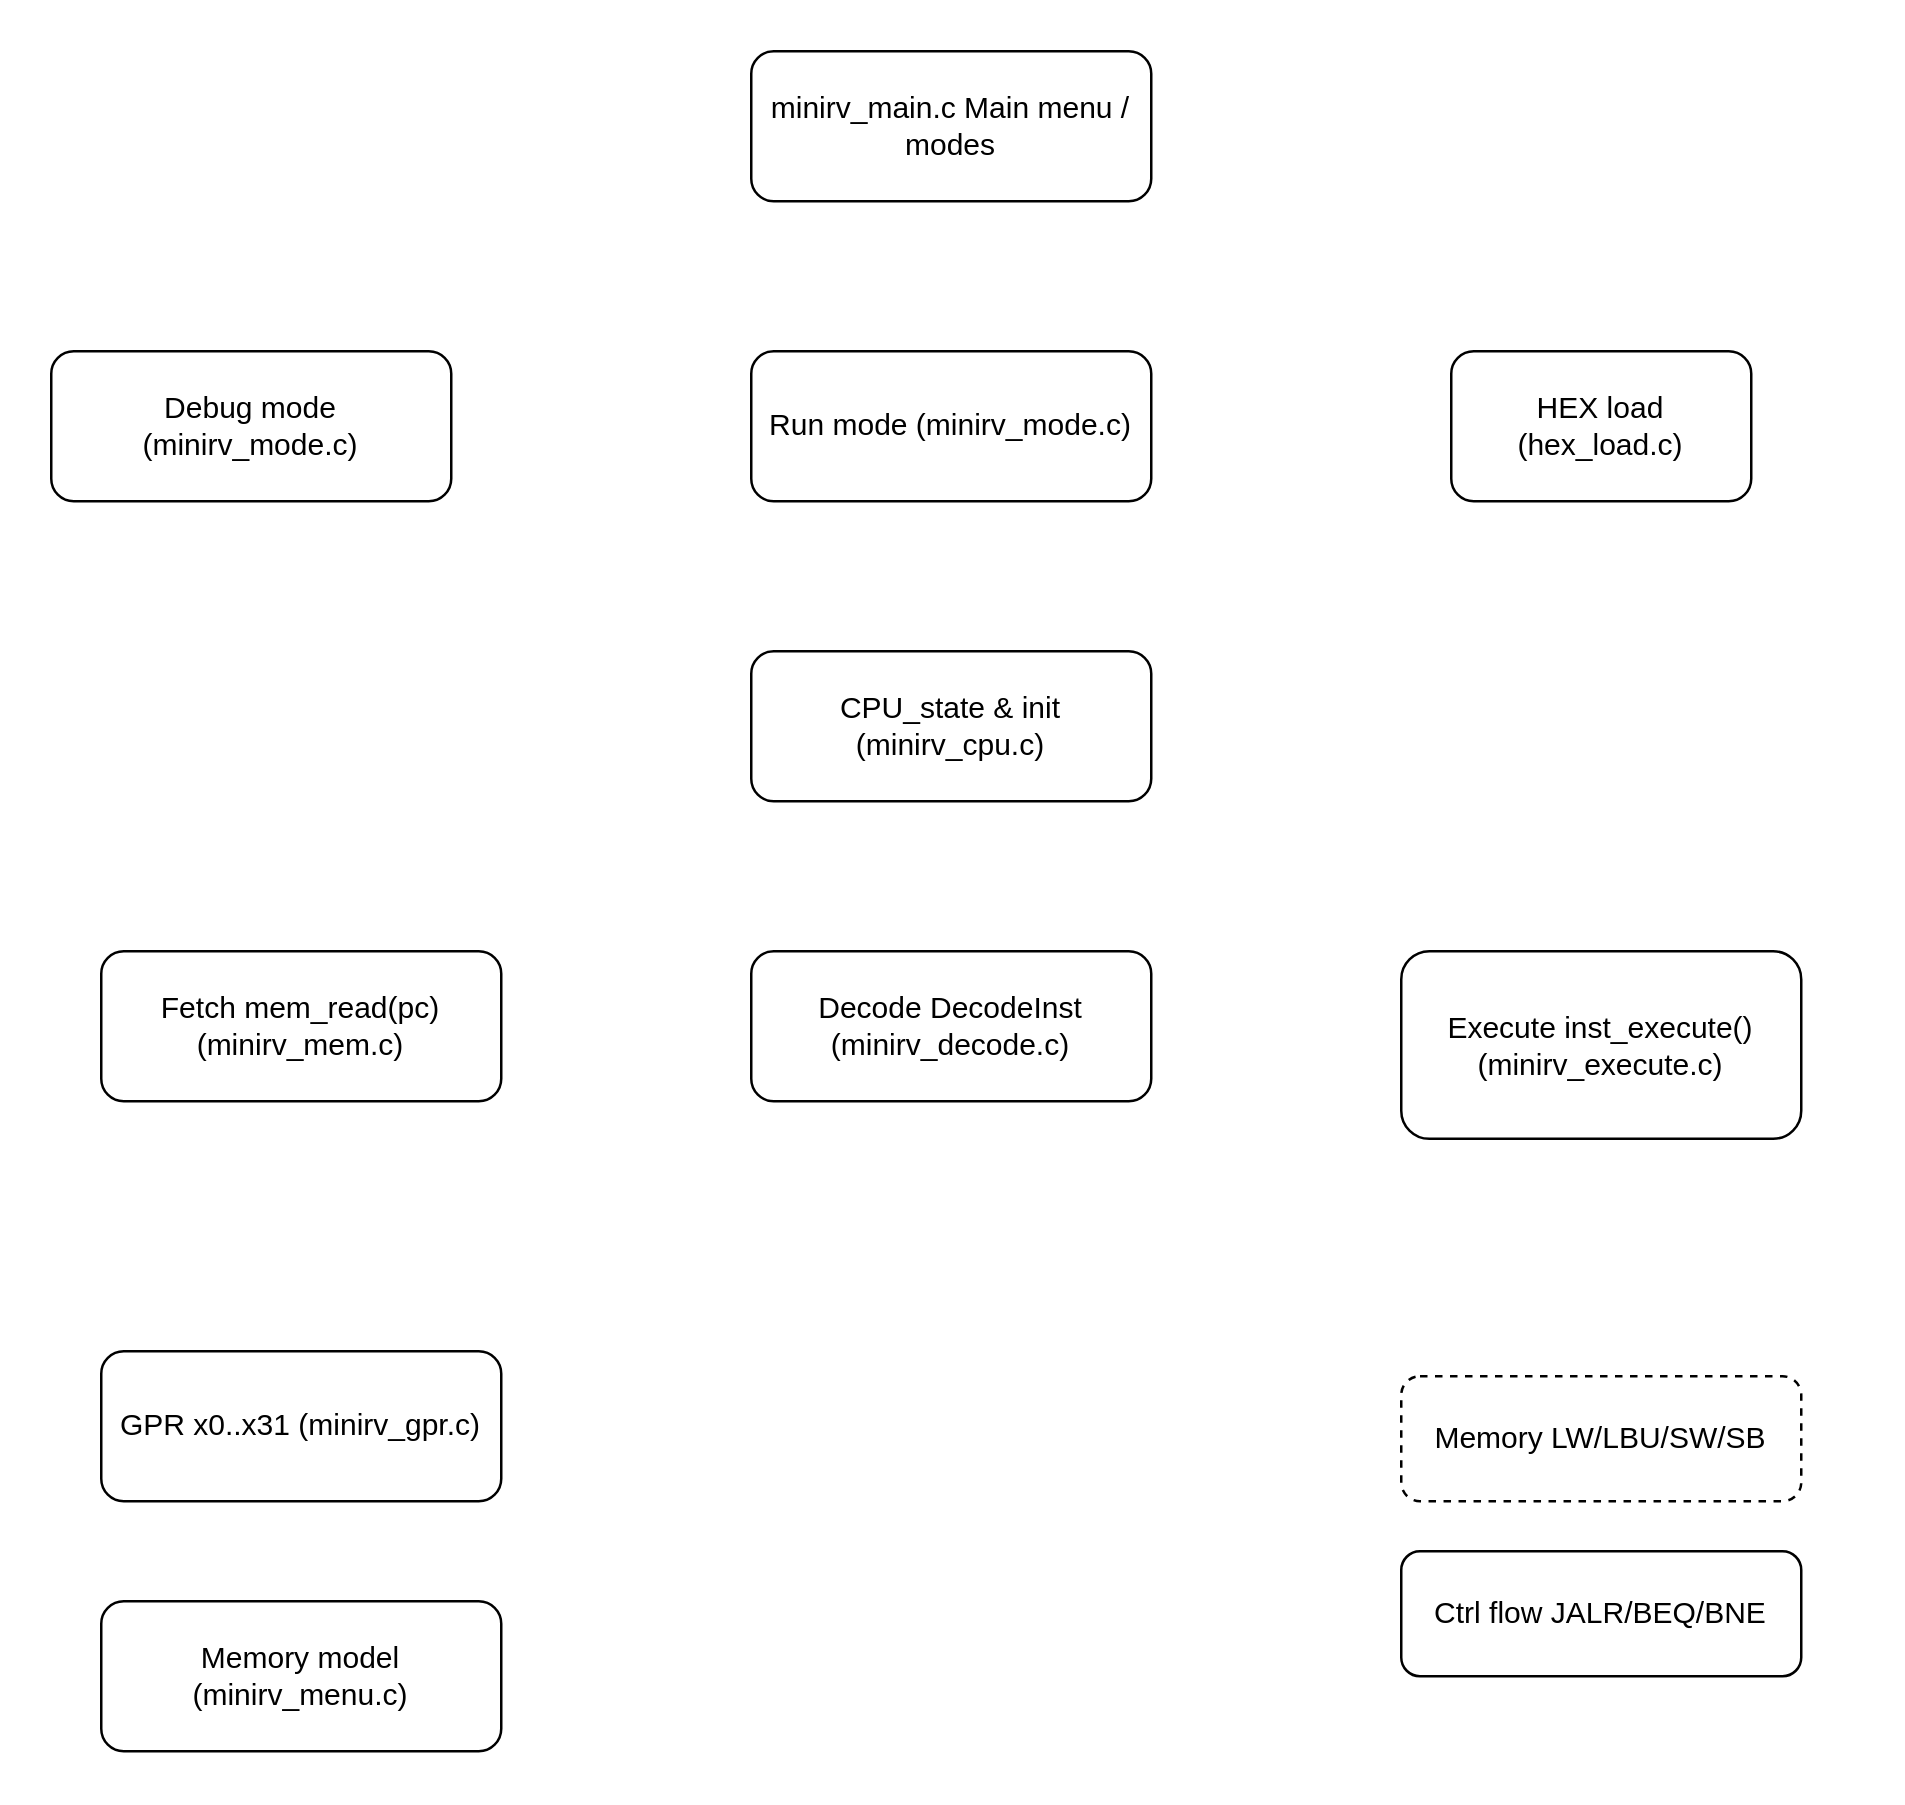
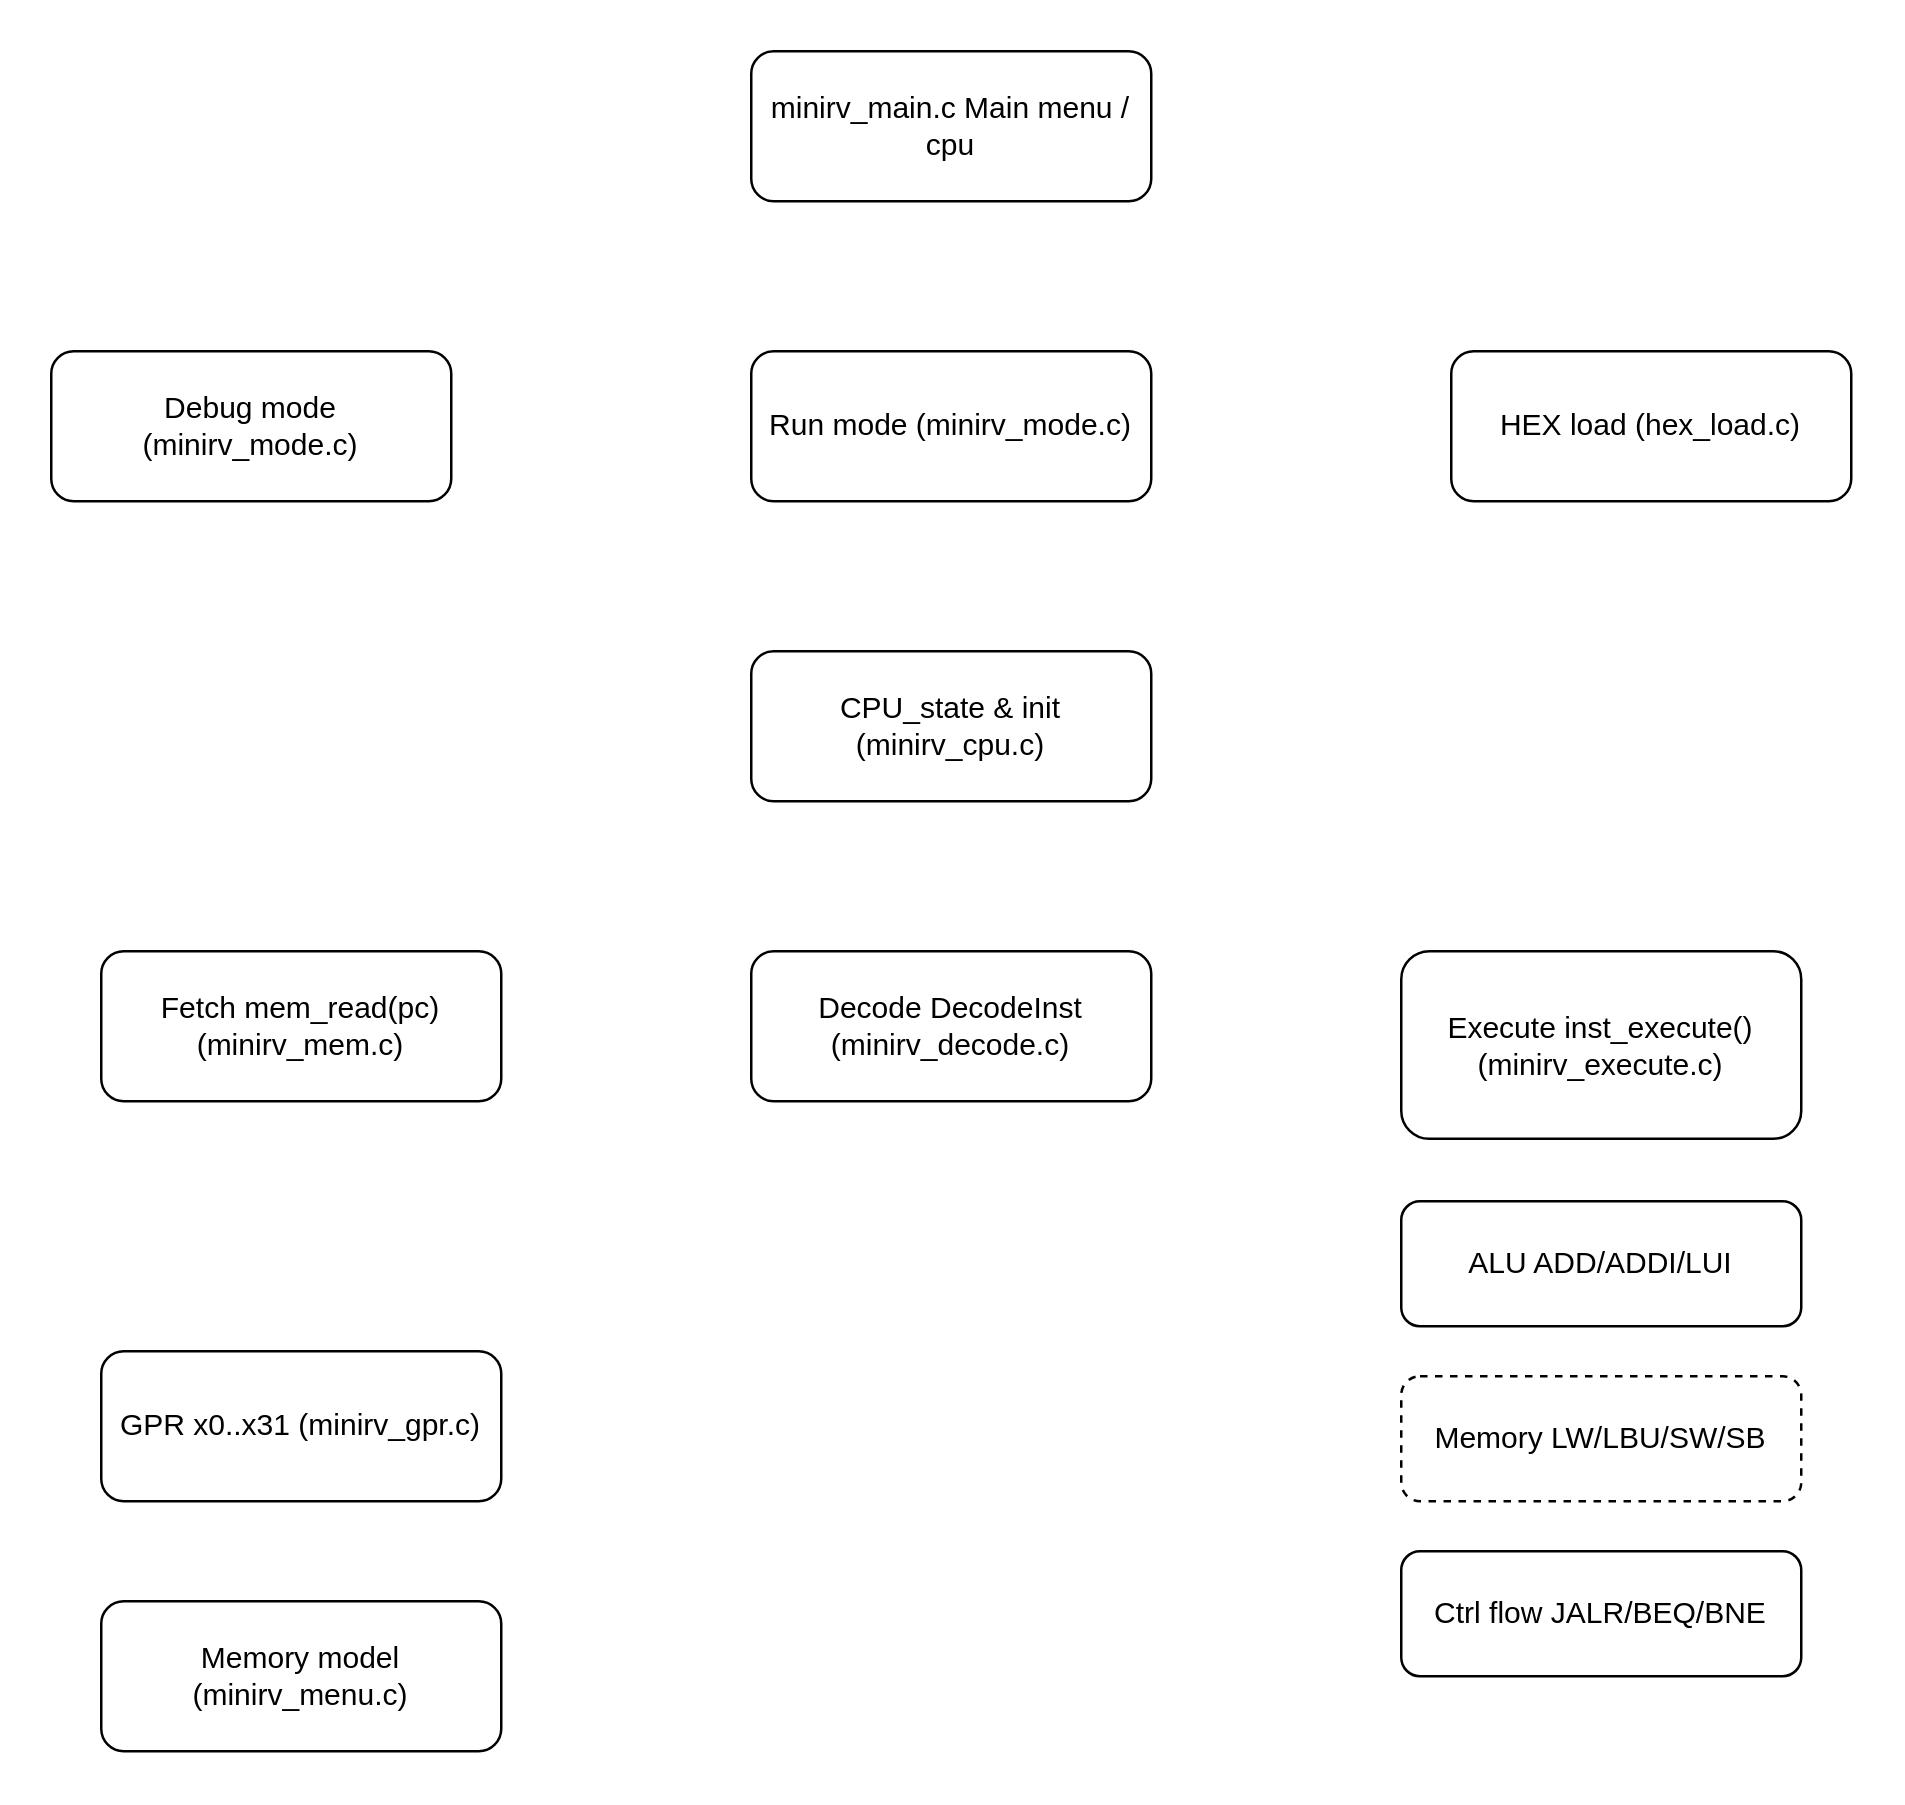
  <mxCell id="0" />
  <mxCell id="1" parent="0" />
- <mxCell id="2" value="minirv_main.c Main menu / modes" style="rounded=1;whiteSpace=wrap;html=1;" parent="1" vertex="1"><mxGeometry x="300" y="20" width="160" height="60" as="geometry" /></mxCell>
+ <mxCell id="2" value="minirv_main.c Main menu / cpu" style="rounded=1;whiteSpace=wrap;html=1;" parent="1" vertex="1"><mxGeometry x="300" y="20" width="160" height="60" as="geometry" /></mxCell>
  <mxCell id="3" value="Debug mode (minirv_mode.c)" style="rounded=1;whiteSpace=wrap;html=1;" parent="1" vertex="1"><mxGeometry x="20" y="140" width="160" height="60" as="geometry" /></mxCell>
  <mxCell id="4" value="Run mode (minirv_mode.c)" style="rounded=1;whiteSpace=wrap;html=1;" parent="1" vertex="1"><mxGeometry x="300" y="140" width="160" height="60" as="geometry" /></mxCell>
- <mxCell id="5" value="HEX load (hex_load.c)" style="rounded=1;whiteSpace=wrap;html=1;" parent="1" vertex="1"><mxGeometry x="580" y="140" width="120" height="60" as="geometry" /></mxCell>
+ <mxCell id="5" value="HEX load (hex_load.c)" style="rounded=1;whiteSpace=wrap;html=1;" parent="1" vertex="1"><mxGeometry x="580" y="140" width="160" height="60" as="geometry" /></mxCell>
  <mxCell id="6" value="CPU_state &amp; init (minirv_cpu.c)" style="rounded=1;whiteSpace=wrap;html=1;" parent="1" vertex="1"><mxGeometry x="300" y="260" width="160" height="60" as="geometry" /></mxCell>
  <mxCell id="7" value="Fetch mem_read(pc) (minirv_mem.c)" style="rounded=1;whiteSpace=wrap;html=1;" parent="1" vertex="1"><mxGeometry x="40" y="380" width="160" height="60" as="geometry" /></mxCell>
  <mxCell id="8" value="Decode DecodeInst (minirv_decode.c)" style="rounded=1;whiteSpace=wrap;html=1;" parent="1" vertex="1"><mxGeometry x="300" y="380" width="160" height="60" as="geometry" /></mxCell>
  <mxCell id="9" value="Execute inst_execute() (minirv_execute.c)" style="rounded=1;whiteSpace=wrap;html=1;" parent="1" vertex="1"><mxGeometry x="560" y="380" width="160" height="75" as="geometry" /></mxCell>
+ <mxCell id="10" value="ALU ADD/ADDI/LUI" style="rounded=1;whiteSpace=wrap;html=1;" parent="1" vertex="1"><mxGeometry x="560" y="480" width="160" height="50" as="geometry" /></mxCell>
  <mxCell id="11" value="Memory LW/LBU/SW/SB" style="rounded=1;whiteSpace=wrap;html=1;dashed=1;" parent="1" vertex="1"><mxGeometry x="560" y="550" width="160" height="50" as="geometry" /></mxCell>
  <mxCell id="12" value="Ctrl flow JALR/BEQ/BNE" style="rounded=1;whiteSpace=wrap;html=1;" parent="1" vertex="1"><mxGeometry x="560" y="620" width="160" height="50" as="geometry" /></mxCell>
  <mxCell id="13" value="GPR x0..x31 (minirv_gpr.c)" style="rounded=1;whiteSpace=wrap;html=1;" parent="1" vertex="1"><mxGeometry x="40" y="540" width="160" height="60" as="geometry" /></mxCell>
  <mxCell id="14" value="Memory model (minirv_menu.c)" style="rounded=1;whiteSpace=wrap;html=1;" parent="1" vertex="1"><mxGeometry x="40" y="640" width="160" height="60" as="geometry" /></mxCell>
